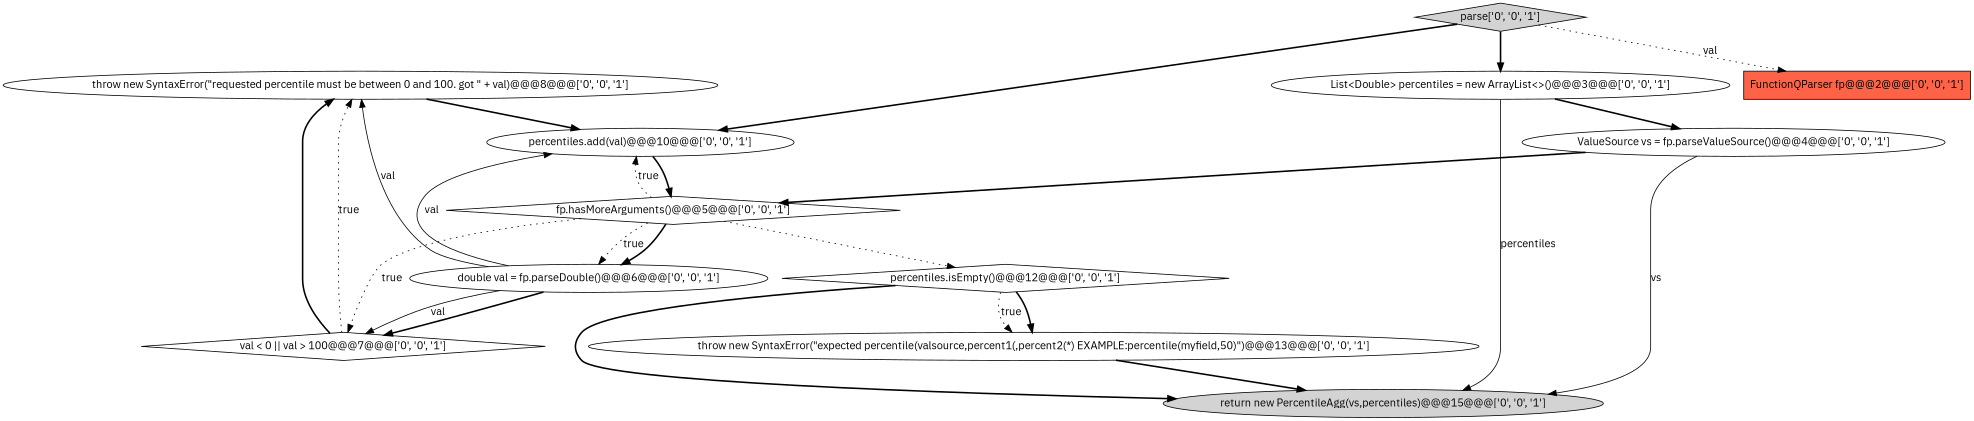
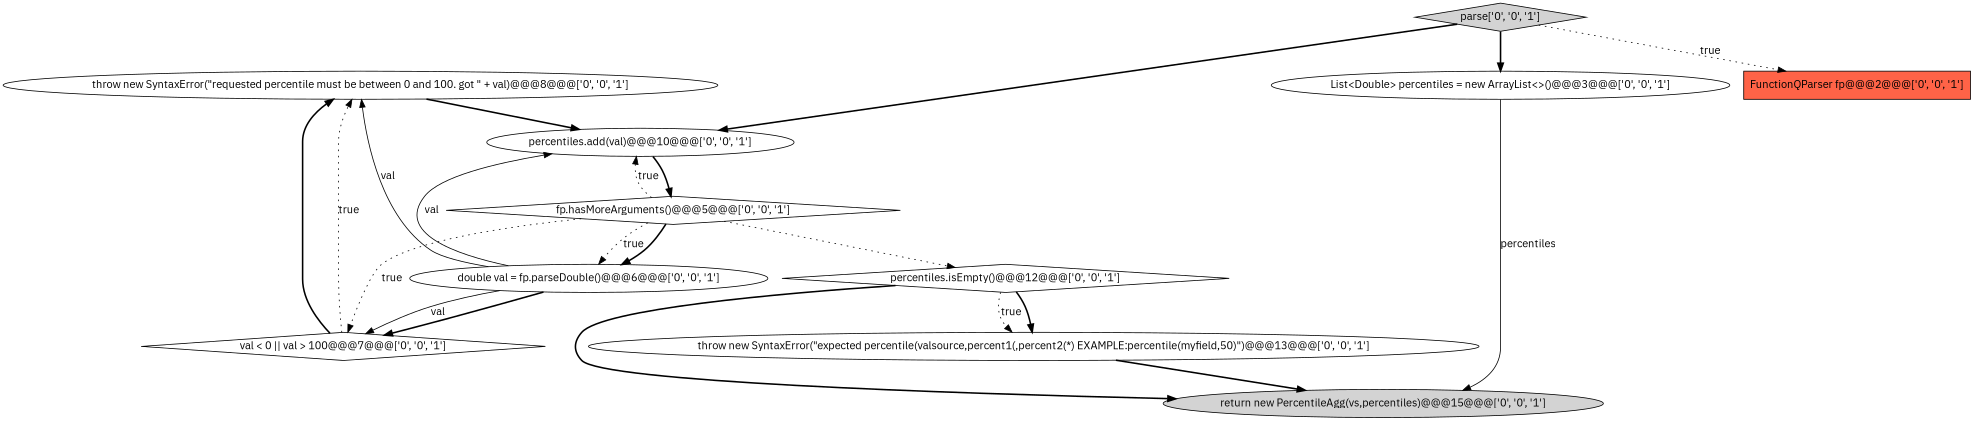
  digraph {
    fontname="IBM Plex Sans"
    node [fillcolor=white fontname="IBM Plex Sans" shape=ellipse style=filled]
    edge [fontname="IBM Plex Sans" style=bold]
    n1 [label="throw new SyntaxError(\"requested percentile must be between 0 and 100. got \" + val)@@@8@@@['0', '0', '1']"]
    n2 [label="percentiles.add(val)@@@10@@@['0', '0', '1']"]
    n3 [label="fp.hasMoreArguments()@@@5@@@['0', '0', '1']" shape=diamond]
    n4 [label="double val = fp.parseDouble()@@@6@@@['0', '0', '1']"]
    n5 [label="val < 0 || val > 100@@@7@@@['0', '0', '1']" shape=diamond]
    n6 [label="throw new SyntaxError(\"expected percentile(valsource,percent1(,percent2(*) EXAMPLE:percentile(myfield,50)\")@@@13@@@['0', '0', '1']"]
    n7 [fillcolor=lightgray label="return new PercentileAgg(vs,percentiles)@@@15@@@['0', '0', '1']"]
    n8 [label="percentiles.isEmpty()@@@12@@@['0', '0', '1']" shape=diamond]
-   n9 [label="ValueSource vs = fp.parseValueSource()@@@4@@@['0', '0', '1']"]
    n10 [label="List<Double> percentiles = new ArrayList<>()@@@3@@@['0', '0', '1']"]
    n11 [fillcolor=lightgray label="parse['0', '0', '1']" shape=diamond]
    n12 [fillcolor=tomato label="FunctionQParser fp@@@2@@@['0', '0', '1']" shape=box]
    n1 -> n2
    n2 -> n3
    n3 -> n2 [label=true style=dotted]
    n3 -> n4 [label=true style=dotted]
    n3 -> n4
    n3 -> n5 [label=true style=dotted]
    n3 -> n8 [style=dotted]
    n4 -> n1 [label=val style=solid]
    n4 -> n2 [label=val style=solid]
    n4 -> n5
    n4 -> n5 [label=val style=solid]
    n5 -> n1
    n5 -> n1 [label=true style=dotted]
    n6 -> n7
    n8 -> n6
    n8 -> n6 [label=true style=dotted]
    n8 -> n7
-   n9 -> n3
-   n9 -> n7 [label=vs style=solid]
    n10 -> n7 [label=percentiles style=solid]
-   n10 -> n9
    n11 -> n2
    n11 -> n10
-   n11 -> n12 [label=val style=dotted]
+   n11 -> n12 [label=true style=dotted]
  }
